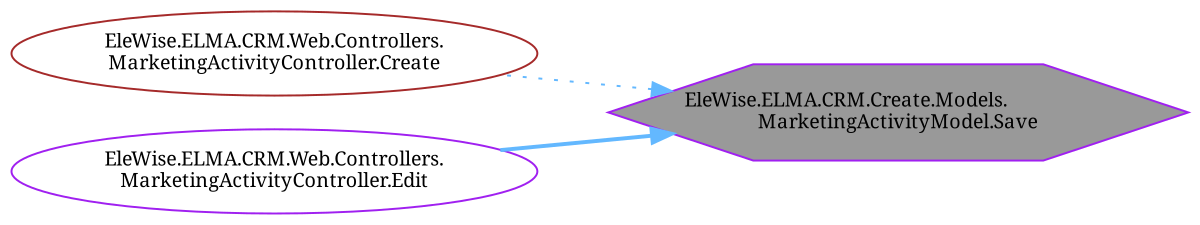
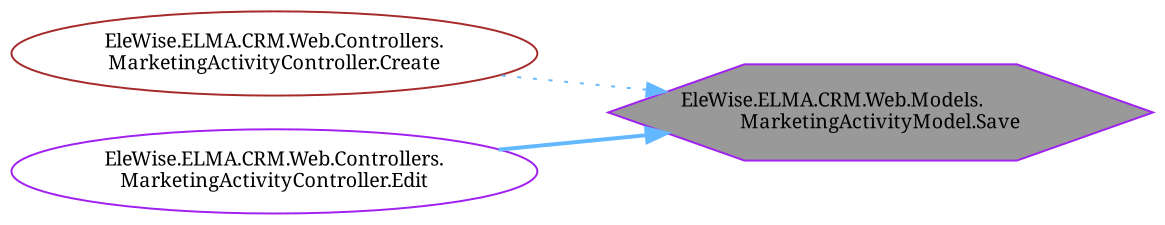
  digraph {
    rankdir=RL
    fontname="Noto Serif"
    node [color=purple fillcolor=white fontname="Noto Serif" fontsize=10 shape=ellipse style=filled]
    edge [color=steelblue1 dir=back fontname="Noto Serif" fontsize=10 labelfontname=Helvetica labelfontsize=10]
-   n1 [fillcolor=grey60 fontcolor=black height=0.2 label="EleWise.ELMA.CRM.Create.Models.\lMarketingActivityModel.Save" shape=hexagon width=0.4]
+   n1 [fillcolor=grey60 fontcolor=black height=0.2 label="EleWise.ELMA.CRM.Web.Models.\lMarketingActivityModel.Save" shape=hexagon width=0.4]
    n2 [color=brown height=0.2 label="EleWise.ELMA.CRM.Web.Controllers.\lMarketingActivityController.Create" width=0.4]
    n3 [height=0.2 label="EleWise.ELMA.CRM.Web.Controllers.\lMarketingActivityController.Edit" width=0.4]
    n1 -> n2 [style=dotted]
    n1 -> n3 [style=bold]
  }
